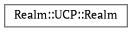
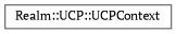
  digraph {
    rankdir=LR
    fontname="PT Serif"
-   n1 [color=grey40 fillcolor=white fontname="PT Serif" fontsize=10 height=0.2 label="Realm::UCP::Realm" shape=box style=filled width=0.4]
+   n1 [color=grey40 fillcolor=white fontname="PT Serif" fontsize=10 height=0.2 label="Realm::UCP::UCPContext" shape=box style=filled width=0.4]
  }
